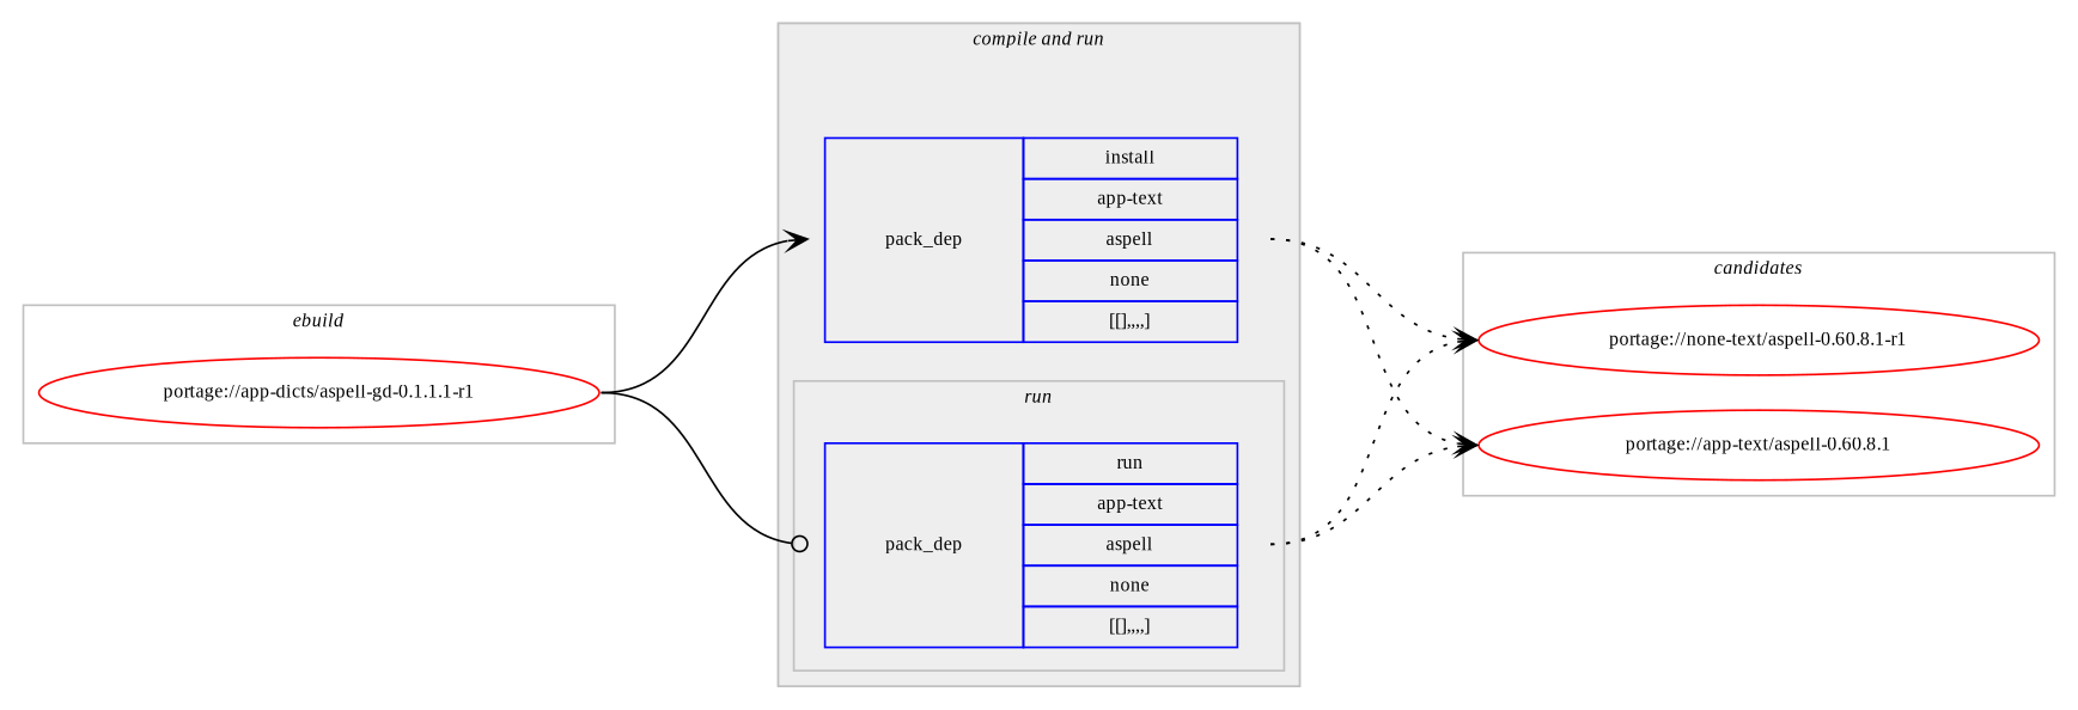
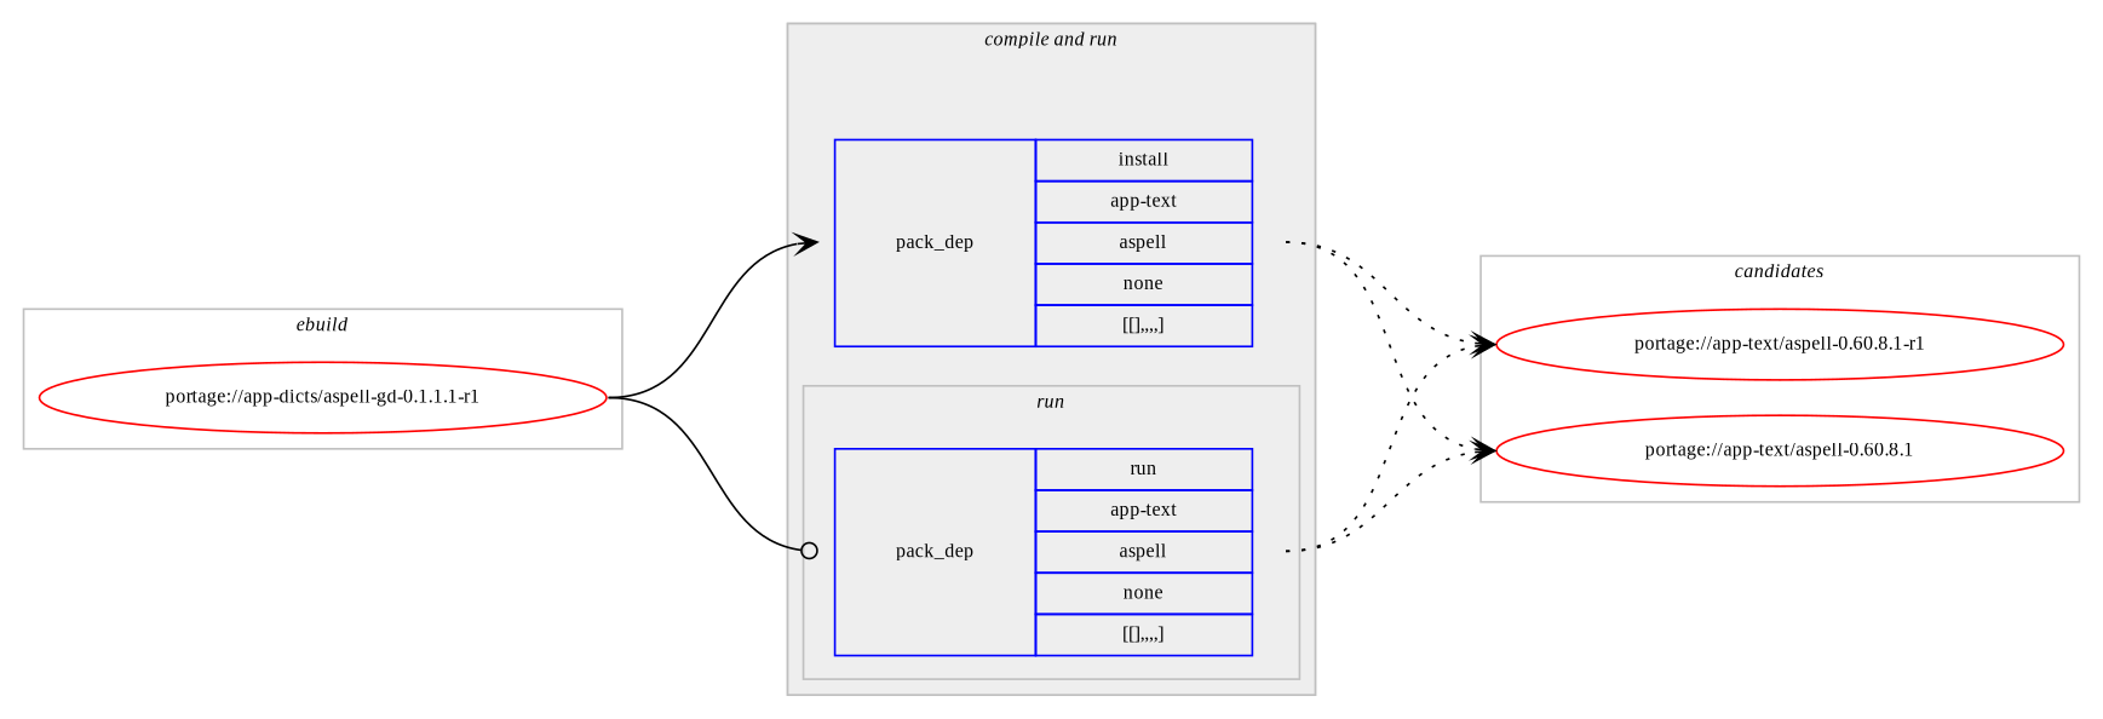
  digraph {
    compound=true
    concentrate=true
    fontname="Liberation Serif"
    fontsize=10
    newrank=true
    rankdir=LR
    ranksep=1.5
    node [color=red fontname="Liberation Serif" fontsize=10]
    edge [arrowhead=vee headport=w style=dotted tailport=e weight=100 fontname="Liberation Serif"]
    n1 [label="portage://app-dicts/aspell-gd-0.1.1.1-r1" width=4]
    n2 [color=blue label=<<TABLE BORDER="0" CELLBORDER="1" CELLSPACING="0" CELLPADDING="4" WIDTH="220"><TR><TD ROWSPAN="6" CELLPADDING="30">pack_dep</TD></TR><TR><TD WIDTH="110">install</TD></TR><TR><TD>app-text</TD></TR><TR><TD>aspell</TD></TR><TR><TD>none</TD></TR><TR><TD>[[],,,,]</TD></TR></TABLE>> shape=none]
    n3 [color=blue label=<<TABLE BORDER="0" CELLBORDER="1" CELLSPACING="0" CELLPADDING="4" WIDTH="220"><TR><TD ROWSPAN="6" CELLPADDING="30">pack_dep</TD></TR><TR><TD WIDTH="110">run</TD></TR><TR><TD>app-text</TD></TR><TR><TD>aspell</TD></TR><TR><TD>none</TD></TR><TR><TD>[[],,,,]</TD></TR></TABLE>> shape=none]
-   n4 [label="portage://none-text/aspell-0.60.8.1-r1" width=4]
+   n4 [label="portage://app-text/aspell-0.60.8.1-r1" width=4]
    n5 [label="portage://app-text/aspell-0.60.8.1" width=4]
    subgraph cluster_1 {
      color=gray
      label=<<i>ebuild</i>>
      n1
    }
    subgraph cluster_2 {
      color=gray
      label=<<i>dependencies</i>>
      subgraph cluster_3 {
        color=gray
        fillcolor="#eeeeee"
        label=<<i>compile</i>>
        style=filled
        subgraph sub_4 {
          color=gray
          fillcolor="#eeeeee"
          label=<<i>compile</i>>
          style=filled
          n2
        }
      }
      subgraph cluster_5 {
        color=gray
        fillcolor="#eeeeee"
        label=<<i>compile and run</i>>
        style=filled
      }
      subgraph cluster_6 {
        color=gray
        fillcolor="#eeeeee"
        label=<<i>run</i>>
        style=filled
        subgraph sub_7 {
          color=gray
          fillcolor="#eeeeee"
          label=<<i>run</i>>
          style=filled
          n3
        }
      }
    }
    subgraph cluster_8 {
      color=gray
      label=<<i>candidates</i>>
      rank=same
      subgraph sub_9 {
        color=black
        label=<<i>candidates</i>>
        nodesep=1
        rank=same
        n4
        n5
      }
      subgraph sub_10 {
        color=black
        label=<<i>candidates</i>>
        nodesep=1
        rank=same
        n4
        n5
      }
    }
    n1 -> n2 [style=solid weight=20]
    n1 -> n3 [arrowhead=odot style=solid weight=20]
    n2 -> n4
    n2 -> n5
    n3 -> n4
    n3 -> n5
  }
